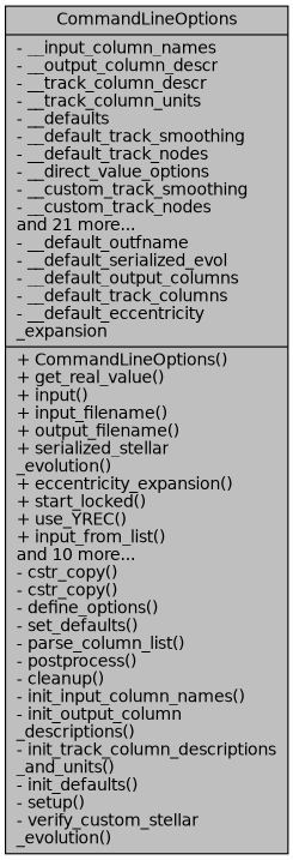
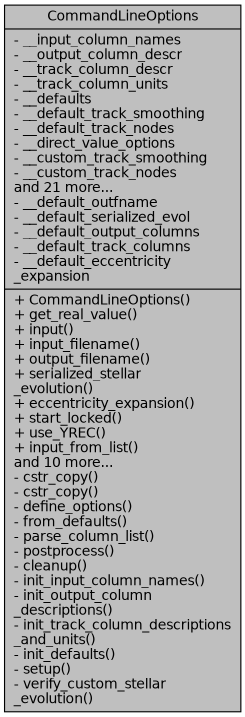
  digraph {
-   n1 [color=black fillcolor=grey75 fontcolor=black fontname=Helvetica fontsize=12 height=0.2 label="{CommandLineOptions\n|- __input_column_names\l- __output_column_descr\l- __track_column_descr\l- __track_column_units\l- __defaults\l- __default_track_smoothing\l- __default_track_nodes\l- __direct_value_options\l- __custom_track_smoothing\l- __custom_track_nodes\land 21 more...\l- __default_outfname\l- __default_serialized_evol\l- __default_output_columns\l- __default_track_columns\l- __default_eccentricity\l_expansion\l|+ CommandLineOptions()\l+ get_real_value()\l+ input()\l+ input_filename()\l+ output_filename()\l+ serialized_stellar\l_evolution()\l+ eccentricity_expansion()\l+ start_locked()\l+ use_YREC()\l+ input_from_list()\land 10 more...\l- cstr_copy()\l- cstr_copy()\l- define_options()\l- set_defaults()\l- parse_column_list()\l- postprocess()\l- cleanup()\l- init_input_column_names()\l- init_output_column\l_descriptions()\l- init_track_column_descriptions\l_and_units()\l- init_defaults()\l- setup()\l- verify_custom_stellar\l_evolution()\l}" shape=record style=filled width=0.4]
+   n1 [color=black fillcolor=grey75 fontcolor=black fontname=Helvetica fontsize=12 height=0.2 label="{CommandLineOptions\n|- __input_column_names\l- __output_column_descr\l- __track_column_descr\l- __track_column_units\l- __defaults\l- __default_track_smoothing\l- __default_track_nodes\l- __direct_value_options\l- __custom_track_smoothing\l- __custom_track_nodes\land 21 more...\l- __default_outfname\l- __default_serialized_evol\l- __default_output_columns\l- __default_track_columns\l- __default_eccentricity\l_expansion\l|+ CommandLineOptions()\l+ get_real_value()\l+ input()\l+ input_filename()\l+ output_filename()\l+ serialized_stellar\l_evolution()\l+ eccentricity_expansion()\l+ start_locked()\l+ use_YREC()\l+ input_from_list()\land 10 more...\l- cstr_copy()\l- cstr_copy()\l- define_options()\l- from_defaults()\l- parse_column_list()\l- postprocess()\l- cleanup()\l- init_input_column_names()\l- init_output_column\l_descriptions()\l- init_track_column_descriptions\l_and_units()\l- init_defaults()\l- setup()\l- verify_custom_stellar\l_evolution()\l}" shape=record style=filled width=0.4]
  }
